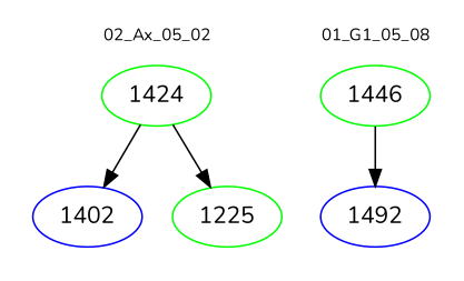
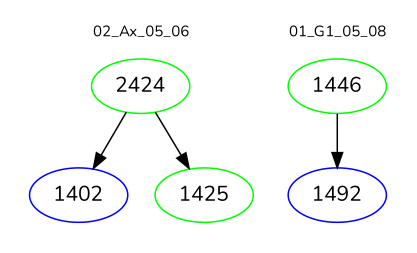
  digraph {
    fontname=Nunito
    node [color=green fontname=Nunito]
    edge [color=black fontname=Nunito]
-   n1 [label=1424]
+   n1 [label=2424]
    n2 [color=blue label=1402]
-   n3 [label=1225]
+   n3 [label=1425]
    n4 [label=1446]
    n5 [color=blue label=1492]
    subgraph cluster_1 {
      color=white
      fontsize=10
-     label="02_Ax_05_02"
+     label="02_Ax_05_06"
      n1
      n2
      n3
    }
    subgraph cluster_2 {
      color=white
      fontsize=10
      label="01_G1_05_08"
      n4
      n5
    }
    n1 -> n2
    n1 -> n3
    n4 -> n5
  }
